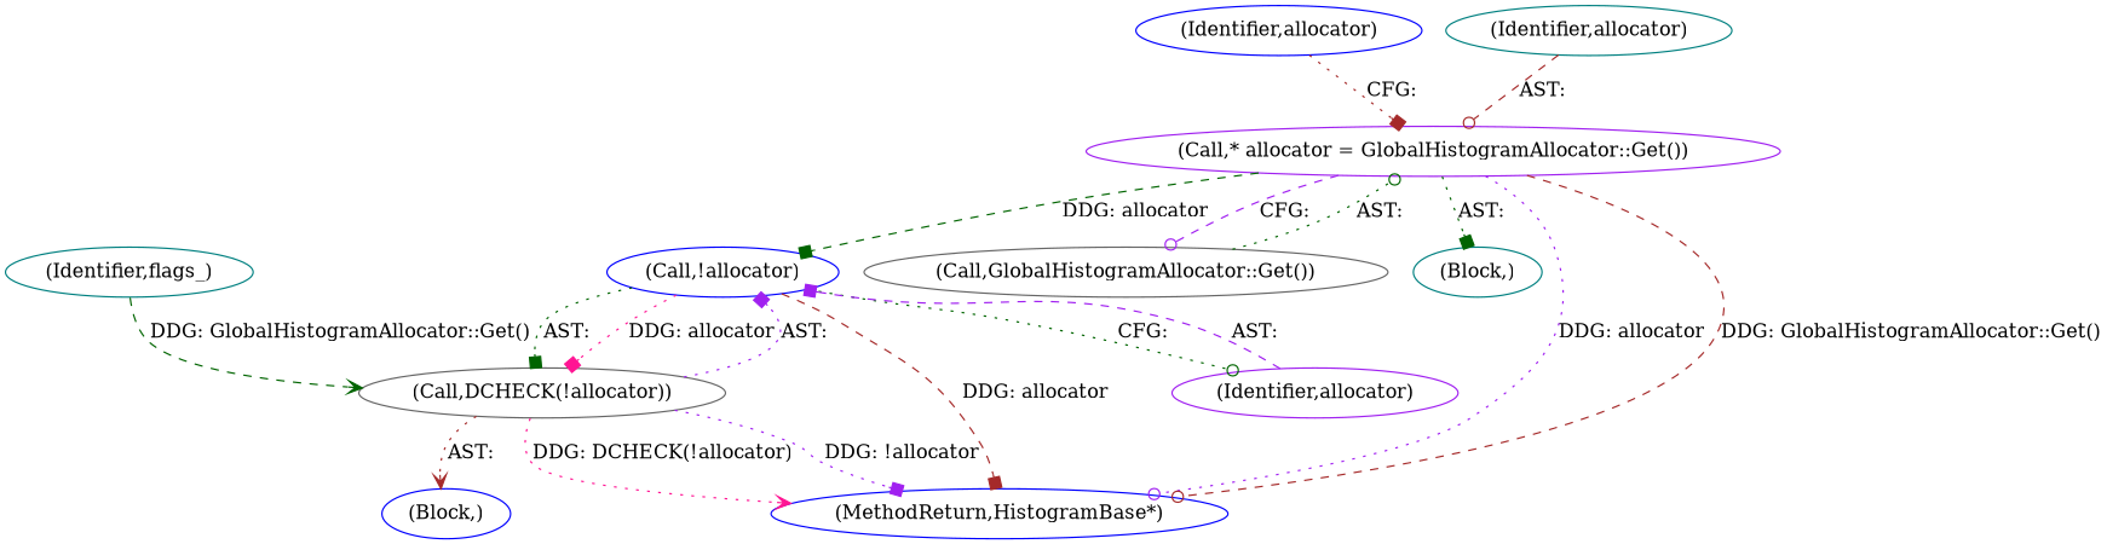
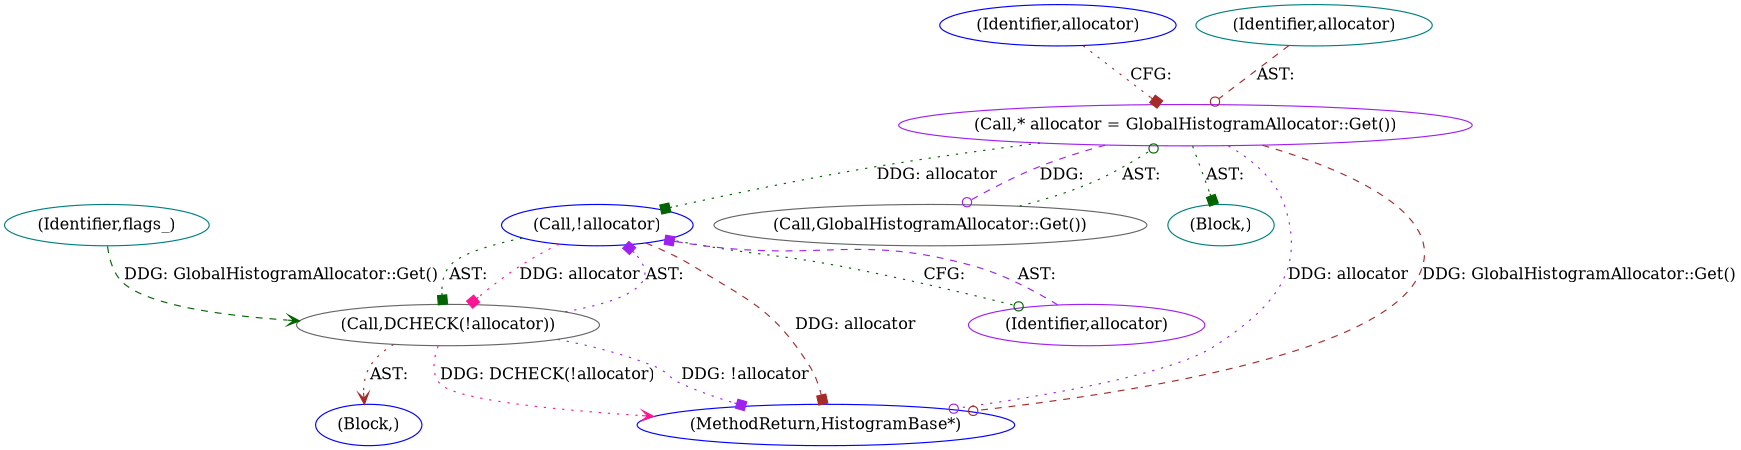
  digraph {
    node [color=blue]
    edge [arrowhead=box color=darkgreen style=dotted]
    n1 [color=purple label="(Call,* allocator = GlobalHistogramAllocator::Get())"]
    n2 [label="(Call,!allocator)"]
    n3 [color=gray40 label="(Call,GlobalHistogramAllocator::Get())"]
    n4 [color=teal label="(Block,)"]
    n5 [label="(MethodReturn,HistogramBase*)"]
    n6 [color=gray40 label="(Call,DCHECK(!allocator))"]
    n7 [color=purple label="(Identifier,allocator)"]
    n8 [label="(Block,)"]
    n9 [color=teal label="(Identifier,flags_)"]
    n10 [label="(Identifier,allocator)"]
    n11 [color=teal label="(Identifier,allocator)"]
-   n1 -> n2 [label="DDG: allocator" style=dashed]
-   n1 -> n3 [arrowhead=odot color=purple label="CFG: " style=dashed]
+   n1 -> n2 [label="DDG: allocator"]
+   n1 -> n3 [arrowhead=odot color=purple label="DDG: " style=dashed]
    n1 -> n4 [label="AST: "]
    n1 -> n5 [arrowhead=odot color=purple label="DDG: allocator"]
    n1 -> n5 [arrowhead=odot color=brown label="DDG: GlobalHistogramAllocator::Get()" style=dashed]
    n2 -> n5 [color=brown label="DDG: allocator" style=dashed]
    n2 -> n6 [label="AST: "]
    n2 -> n6 [color=deeppink label="DDG: allocator"]
    n2 -> n7 [arrowhead=odot label="CFG: "]
    n3 -> n1 [arrowhead=odot label="AST: "]
    n6 -> n2 [color=purple label="AST: "]
    n6 -> n5 [arrowhead=vee color=deeppink label="DDG: DCHECK(!allocator)"]
    n6 -> n5 [color=purple label="DDG: !allocator"]
    n6 -> n8 [arrowhead=vee color=brown label="AST: "]
    n7 -> n2 [color=purple label="AST: " style=dashed]
    n9 -> n6 [arrowhead=vee label="DDG: GlobalHistogramAllocator::Get()" style=dashed]
    n10 -> n1 [color=brown label="CFG: "]
    n11 -> n1 [arrowhead=odot color=brown label="AST: " style=dashed]
  }
